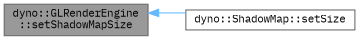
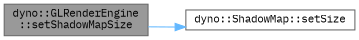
  digraph {
    rankdir=LR
    fontname="IBM Plex Mono"
    node [fontname="IBM Plex Mono" fontsize=10 shape=box style=filled]
    n1 [color=gray40 fillcolor=grey60 fontcolor=black height=0.2 label="dyno::GLRenderEngine\l::setShadowMapSize" width=0.4]
    n2 [color=grey40 fillcolor=white height=0.2 label="dyno::ShadowMap::setSize" width=0.4]
-   n2 -> n1 [color=steelblue1 fontname="IBM Plex Mono" fontsize=10 labelfontname=Helvetica labelfontsize=10 style=solid]
+   n1 -> n2 [color=steelblue1 fontname="IBM Plex Mono" fontsize=10 labelfontname=Helvetica labelfontsize=10 style=solid]
  }
